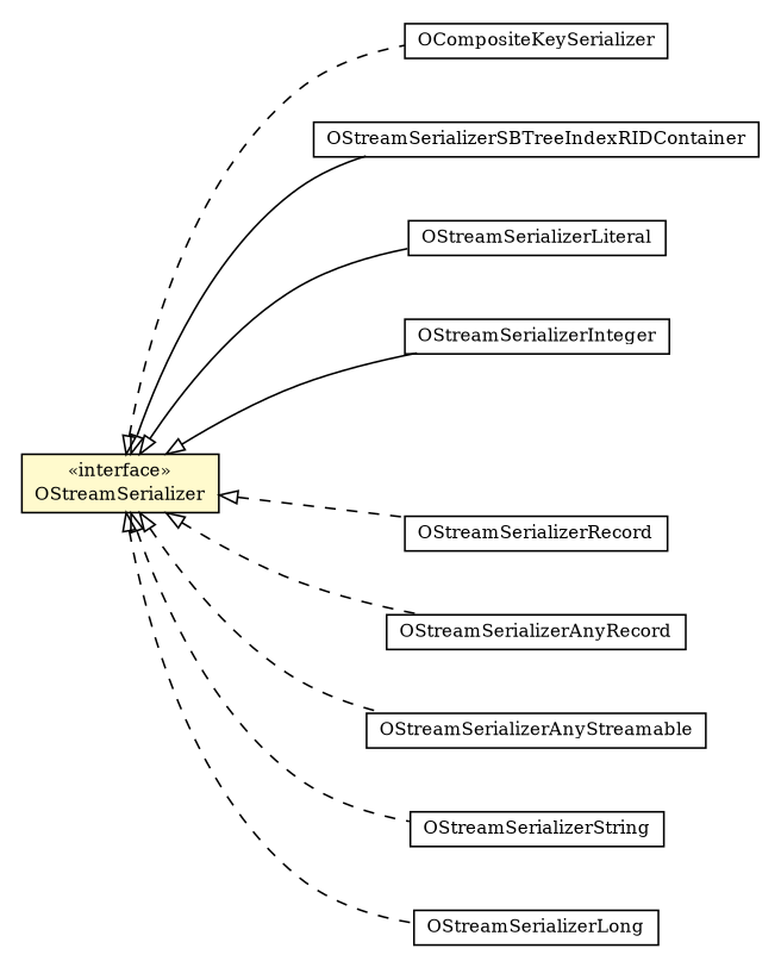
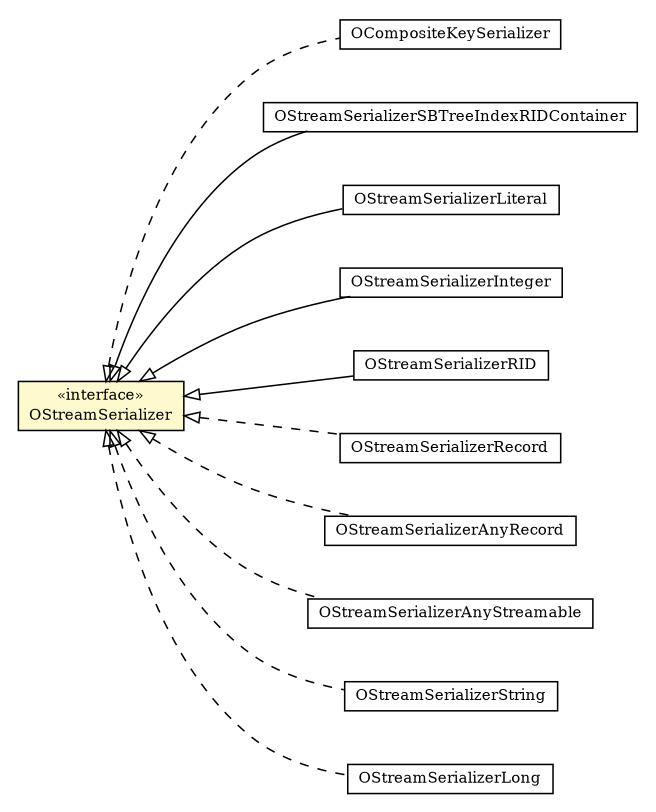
  digraph {
    fontname="DejaVu Serif"
    nodesep=0.25
    rankdir=LR
    ranksep=0.5
    node [fontcolor=black fontname="DejaVu Serif" fontsize=10.0 shape=plaintext]
    edge [arrowtail=empty dir=back fontname="DejaVu Serif" fontsize=10 headport=p labelfontname=Helvetica labelfontsize=10 style=dashed tailport=p]
    n1 [label=<<table title="com.orientechnologies.orient.core.serialization.serializer.binary.impl.index.OCompositeKeySerializer" border="0" cellborder="1" cellspacing="0" cellpadding="2" port="p" href="../binary/impl/index/OCompositeKeySerializer.html"> 		<tr><td><table border="0" cellspacing="0" cellpadding="1"> <tr><td align="center" balign="center"> OCompositeKeySerializer </td></tr> 		</table></td></tr> 		</table>>]
    n2 [label=<<table title="com.orientechnologies.orient.core.serialization.serializer.stream.OStreamSerializerSBTreeIndexRIDContainer" border="0" cellborder="1" cellspacing="0" cellpadding="2" port="p" href="./OStreamSerializerSBTreeIndexRIDContainer.html"> 		<tr><td><table border="0" cellspacing="0" cellpadding="1"> <tr><td align="center" balign="center"> OStreamSerializerSBTreeIndexRIDContainer </td></tr> 		</table></td></tr> 		</table>>]
    n3 [label=<<table title="com.orientechnologies.orient.core.serialization.serializer.stream.OStreamSerializerLiteral" border="0" cellborder="1" cellspacing="0" cellpadding="2" port="p" href="./OStreamSerializerLiteral.html"> 		<tr><td><table border="0" cellspacing="0" cellpadding="1"> <tr><td align="center" balign="center"> OStreamSerializerLiteral </td></tr> 		</table></td></tr> 		</table>>]
    n4 [label=<<table title="com.orientechnologies.orient.core.serialization.serializer.stream.OStreamSerializer" border="0" cellborder="1" cellspacing="0" cellpadding="2" port="p" bgcolor="lemonChiffon" href="./OStreamSerializer.html"> 		<tr><td><table border="0" cellspacing="0" cellpadding="1"> <tr><td align="center" balign="center"> &#171;interface&#187; </td></tr> <tr><td align="center" balign="center"> OStreamSerializer </td></tr> 		</table></td></tr> 		</table>>]
    n5 [label=<<table title="com.orientechnologies.orient.core.serialization.serializer.stream.OStreamSerializerInteger" border="0" cellborder="1" cellspacing="0" cellpadding="2" port="p" href="./OStreamSerializerInteger.html"> 		<tr><td><table border="0" cellspacing="0" cellpadding="1"> <tr><td align="center" balign="center"> OStreamSerializerInteger </td></tr> 		</table></td></tr> 		</table>>]
+   n6 [label=<<table title="com.orientechnologies.orient.core.serialization.serializer.stream.OStreamSerializerRID" border="0" cellborder="1" cellspacing="0" cellpadding="2" port="p" href="./OStreamSerializerRID.html"> 		<tr><td><table border="0" cellspacing="0" cellpadding="1"> <tr><td align="center" balign="center"> OStreamSerializerRID </td></tr> 		</table></td></tr> 		</table>>]
    n7 [label=<<table title="com.orientechnologies.orient.core.serialization.serializer.stream.OStreamSerializerRecord" border="0" cellborder="1" cellspacing="0" cellpadding="2" port="p" href="./OStreamSerializerRecord.html"> 		<tr><td><table border="0" cellspacing="0" cellpadding="1"> <tr><td align="center" balign="center"> OStreamSerializerRecord </td></tr> 		</table></td></tr> 		</table>>]
    n8 [label=<<table title="com.orientechnologies.orient.core.serialization.serializer.stream.OStreamSerializerAnyRecord" border="0" cellborder="1" cellspacing="0" cellpadding="2" port="p" href="./OStreamSerializerAnyRecord.html"> 		<tr><td><table border="0" cellspacing="0" cellpadding="1"> <tr><td align="center" balign="center"> OStreamSerializerAnyRecord </td></tr> 		</table></td></tr> 		</table>>]
    n9 [label=<<table title="com.orientechnologies.orient.core.serialization.serializer.stream.OStreamSerializerAnyStreamable" border="0" cellborder="1" cellspacing="0" cellpadding="2" port="p" href="./OStreamSerializerAnyStreamable.html"> 		<tr><td><table border="0" cellspacing="0" cellpadding="1"> <tr><td align="center" balign="center"> OStreamSerializerAnyStreamable </td></tr> 		</table></td></tr> 		</table>>]
    n10 [label=<<table title="com.orientechnologies.orient.core.serialization.serializer.stream.OStreamSerializerString" border="0" cellborder="1" cellspacing="0" cellpadding="2" port="p" href="./OStreamSerializerString.html"> 		<tr><td><table border="0" cellspacing="0" cellpadding="1"> <tr><td align="center" balign="center"> OStreamSerializerString </td></tr> 		</table></td></tr> 		</table>>]
    n11 [label=<<table title="com.orientechnologies.orient.core.serialization.serializer.stream.OStreamSerializerLong" border="0" cellborder="1" cellspacing="0" cellpadding="2" port="p" href="./OStreamSerializerLong.html"> 		<tr><td><table border="0" cellspacing="0" cellpadding="1"> <tr><td align="center" balign="center"> OStreamSerializerLong </td></tr> 		</table></td></tr> 		</table>>]
    n4 -> n1
    n4 -> n2 [style=solid]
    n4 -> n3 [style=solid]
    n4 -> n5 [style=solid]
+   n4 -> n6 [style=solid]
    n4 -> n7
    n4 -> n8
    n4 -> n9
    n4 -> n10
    n4 -> n11
  }
